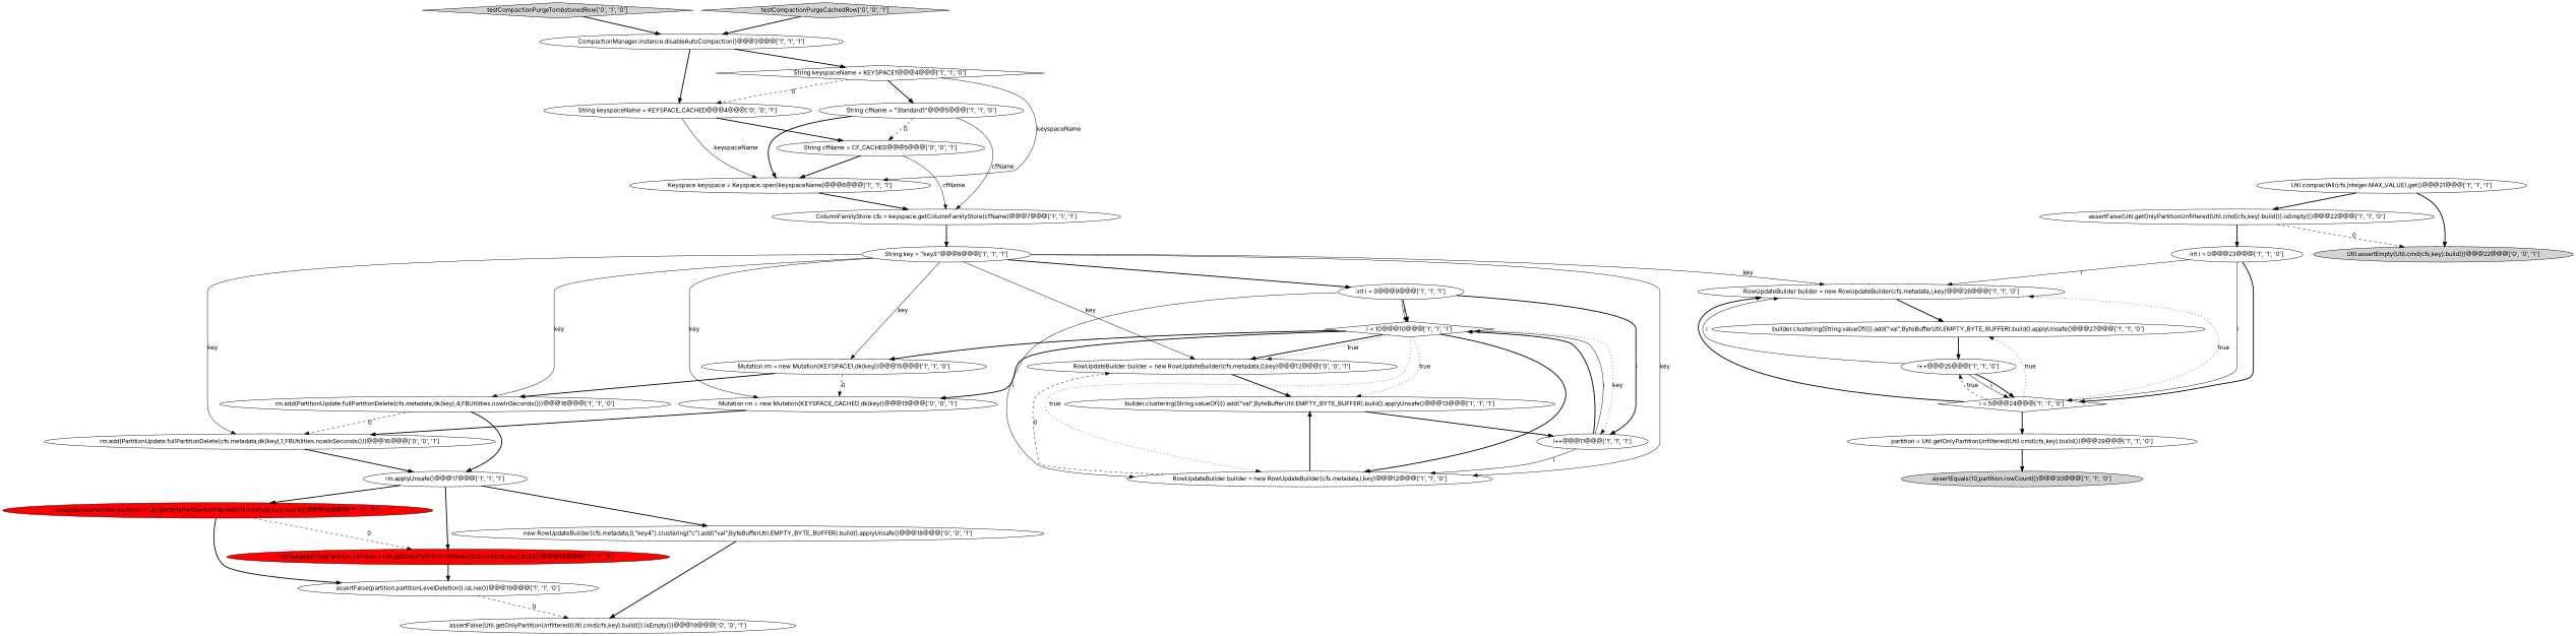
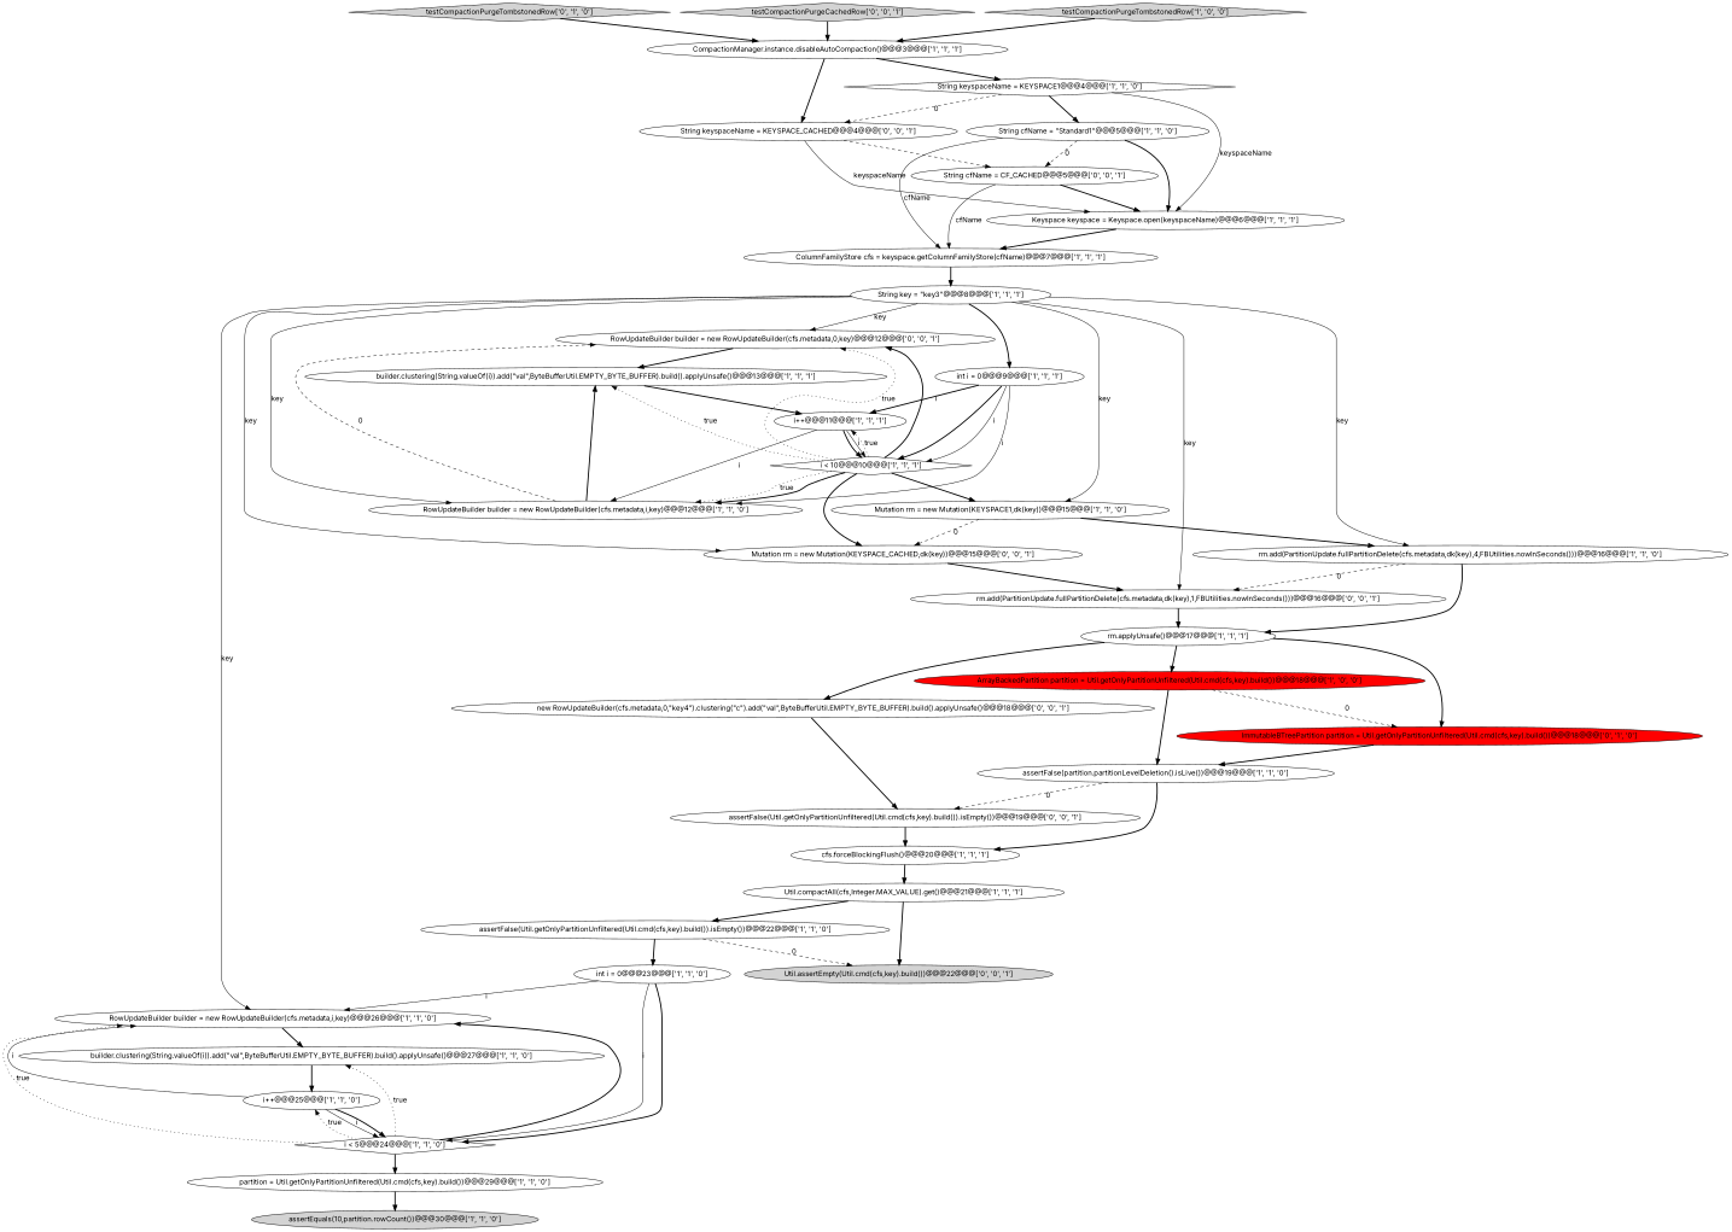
  digraph {
    fontname=Inter
    node [fillcolor=white fontname=Inter shape=ellipse style=filled]
    edge [fontname=Inter style=bold]
    n1 [label="rm.add(PartitionUpdate.fullPartitionDelete(cfs.metadata,dk(key),4,FBUtilities.nowInSeconds()))@@@16@@@['1', '1', '0']"]
    n2 [label="rm.applyUnsafe()@@@17@@@['1', '1', '1']"]
    n3 [label="rm.add(PartitionUpdate.fullPartitionDelete(cfs.metadata,dk(key),1,FBUtilities.nowInSeconds()))@@@16@@@['0', '0', '1']"]
    n4 [fillcolor=red label="ImmutableBTreePartition partition = Util.getOnlyPartitionUnfiltered(Util.cmd(cfs,key).build())@@@18@@@['0', '1', '0']"]
    n5 [fillcolor=red label="ArrayBackedPartition partition = Util.getOnlyPartitionUnfiltered(Util.cmd(cfs,key).build())@@@18@@@['1', '0', '0']"]
    n6 [label="new RowUpdateBuilder(cfs.metadata,0,\"key4\").clustering(\"c\").add(\"val\",ByteBufferUtil.EMPTY_BYTE_BUFFER).build().applyUnsafe()@@@18@@@['0', '0', '1']"]
    n7 [label="i < 10@@@10@@@['1', '1', '1']" shape=diamond]
    n8 [label="RowUpdateBuilder builder = new RowUpdateBuilder(cfs.metadata,0,key)@@@12@@@['0', '0', '1']"]
    n9 [label="Mutation rm = new Mutation(KEYSPACE1,dk(key))@@@15@@@['1', '1', '0']"]
    n10 [label="builder.clustering(String.valueOf(i)).add(\"val\",ByteBufferUtil.EMPTY_BYTE_BUFFER).build().applyUnsafe()@@@13@@@['1', '1', '1']"]
    n11 [label="Mutation rm = new Mutation(KEYSPACE_CACHED,dk(key))@@@15@@@['0', '0', '1']"]
    n12 [label="i++@@@11@@@['1', '1', '1']"]
    n13 [label="RowUpdateBuilder builder = new RowUpdateBuilder(cfs.metadata,i,key)@@@12@@@['1', '1', '0']"]
    n14 [fillcolor=lightgray label="Util.assertEmpty(Util.cmd(cfs,key).build())@@@22@@@['0', '0', '1']"]
    n15 [label="Util.compactAll(cfs,Integer.MAX_VALUE).get()@@@21@@@['1', '1', '1']"]
    n16 [label="assertFalse(Util.getOnlyPartitionUnfiltered(Util.cmd(cfs,key).build()).isEmpty())@@@22@@@['1', '1', '0']"]
    n17 [label="int i = 0@@@23@@@['1', '1', '0']"]
    n18 [label="assertFalse(Util.getOnlyPartitionUnfiltered(Util.cmd(cfs,key).build()).isEmpty())@@@19@@@['0', '0', '1']"]
+   n19 [label="cfs.forceBlockingFlush()@@@20@@@['1', '1', '1']"]
    n20 [label="partition = Util.getOnlyPartitionUnfiltered(Util.cmd(cfs,key).build())@@@29@@@['1', '1', '0']"]
    n21 [fillcolor=lightgray label="assertEquals(10,partition.rowCount())@@@30@@@['1', '1', '0']"]
    n22 [label="assertFalse(partition.partitionLevelDeletion().isLive())@@@19@@@['1', '1', '0']"]
    n23 [label="int i = 0@@@9@@@['1', '1', '1']"]
    n24 [fillcolor=lightgray label="testCompactionPurgeTombstonedRow['0', '1', '0']" shape=diamond]
    n25 [label="CompactionManager.instance.disableAutoCompaction()@@@3@@@['1', '1', '1']"]
    n26 [label="String keyspaceName = KEYSPACE_CACHED@@@4@@@['0', '0', '1']"]
    n27 [label="String keyspaceName = KEYSPACE1@@@4@@@['1', '1', '0']" shape=diamond]
    n28 [label="String cfName = \"Standard1\"@@@5@@@['1', '1', '0']"]
    n29 [label="String cfName = CF_CACHED@@@5@@@['0', '0', '1']"]
    n30 [label="ColumnFamilyStore cfs = keyspace.getColumnFamilyStore(cfName)@@@7@@@['1', '1', '1']"]
    n31 [label="Keyspace keyspace = Keyspace.open(keyspaceName)@@@6@@@['1', '1', '1']"]
    n32 [label="String key = \"key3\"@@@8@@@['1', '1', '1']"]
    n33 [label="RowUpdateBuilder builder = new RowUpdateBuilder(cfs.metadata,i,key)@@@26@@@['1', '1', '0']"]
    n34 [label="builder.clustering(String.valueOf(i)).add(\"val\",ByteBufferUtil.EMPTY_BYTE_BUFFER).build().applyUnsafe()@@@27@@@['1', '1', '0']"]
    n35 [label="i < 5@@@24@@@['1', '1', '0']" shape=diamond]
    n36 [label="i++@@@25@@@['1', '1', '0']"]
    n37 [fillcolor=lightgray label="testCompactionPurgeCachedRow['0', '0', '1']" shape=diamond]
+   n38 [fillcolor=lightgray label="testCompactionPurgeTombstonedRow['1', '0', '0']" shape=diamond]
    n1 -> n2
    n1 -> n3 [label=0 style=dashed]
    n2 -> n4
    n2 -> n5
    n2 -> n6
    n3 -> n2
    n4 -> n22
    n5 -> n4 [label=0 style=dashed]
    n5 -> n22
    n6 -> n18
    n7 -> n8
    n7 -> n8 [label=true style=dotted]
    n7 -> n9
    n7 -> n10 [label=true style=dotted]
    n7 -> n11
-   n7 -> n12 [label=key style=dotted]
+   n7 -> n12 [label=true style=dotted]
    n7 -> n13
    n7 -> n13 [label=true style=dotted]
    n8 -> n10
    n9 -> n1
    n9 -> n11 [label=0 style=dashed]
    n10 -> n12
    n11 -> n3
    n12 -> n7 [label=i style=solid]
    n12 -> n7
    n12 -> n13 [label=i style=solid]
    n13 -> n8 [label=0 style=dashed]
    n13 -> n10
    n15 -> n14
    n15 -> n16
    n16 -> n14 [label=0 style=dashed]
    n16 -> n17
    n17 -> n33 [label=i style=solid]
    n17 -> n35 [label=i style=solid]
    n17 -> n35
+   n18 -> n19
+   n19 -> n15
    n20 -> n21
    n22 -> n18 [label=0 style=dashed]
+   n22 -> n19
    n23 -> n7 [label=i style=solid]
    n23 -> n7
    n23 -> n12 [label=i]
    n23 -> n13 [label=i style=solid]
    n24 -> n25
    n25 -> n26
    n25 -> n27
-   n26 -> n29
+   n26 -> n29 [style=dashed]
    n26 -> n31 [label=keyspaceName style=solid]
    n27 -> n26 [label=0 style=dashed]
    n27 -> n28
    n27 -> n31 [label=keyspaceName style=solid]
    n28 -> n29 [label=0 style=dashed]
    n28 -> n30 [label=cfName style=solid]
    n28 -> n31
    n29 -> n30 [label=cfName style=solid]
    n29 -> n31
    n30 -> n32
    n31 -> n30
    n32 -> n1 [label=key style=solid]
    n32 -> n3 [label=key style=solid]
    n32 -> n8 [label=key style=solid]
    n32 -> n9 [label=key style=solid]
    n32 -> n11 [label=key style=solid]
    n32 -> n13 [label=key style=solid]
    n32 -> n23
    n32 -> n33 [label=key style=solid]
    n33 -> n34
    n34 -> n36
    n35 -> n20
    n35 -> n33
    n35 -> n33 [label=true style=dotted]
    n35 -> n34 [label=true style=dotted]
-   n35 -> n36 [label=true style=dashed]
+   n35 -> n36 [label=true style=dotted]
    n36 -> n33 [label=i style=solid]
    n36 -> n35
    n36 -> n35 [label=i style=solid]
    n37 -> n25
+   n38 -> n25
  }
